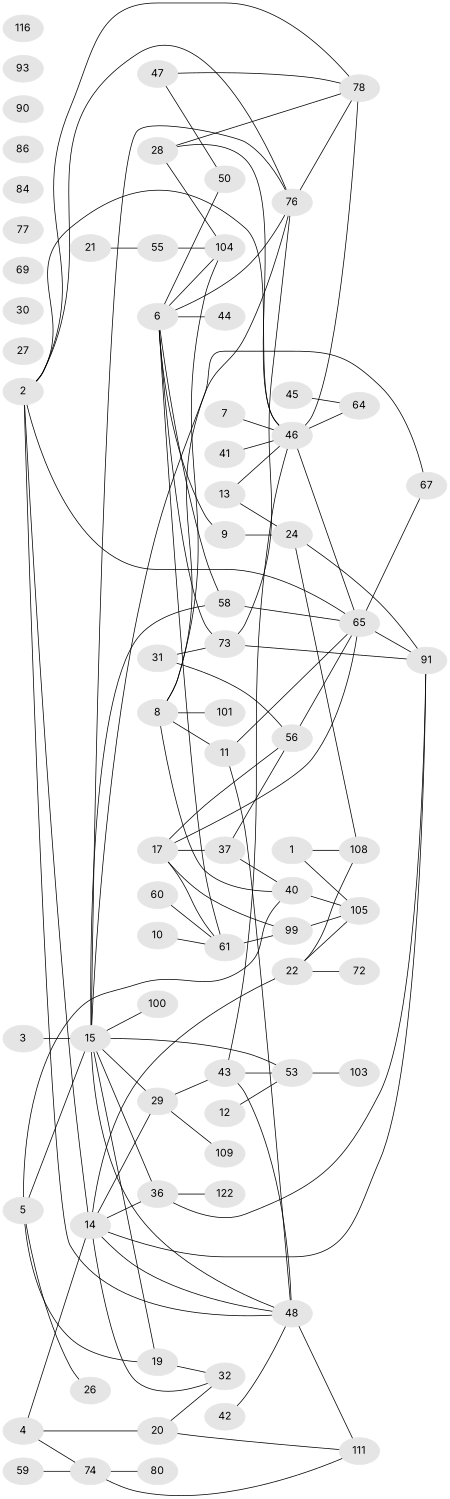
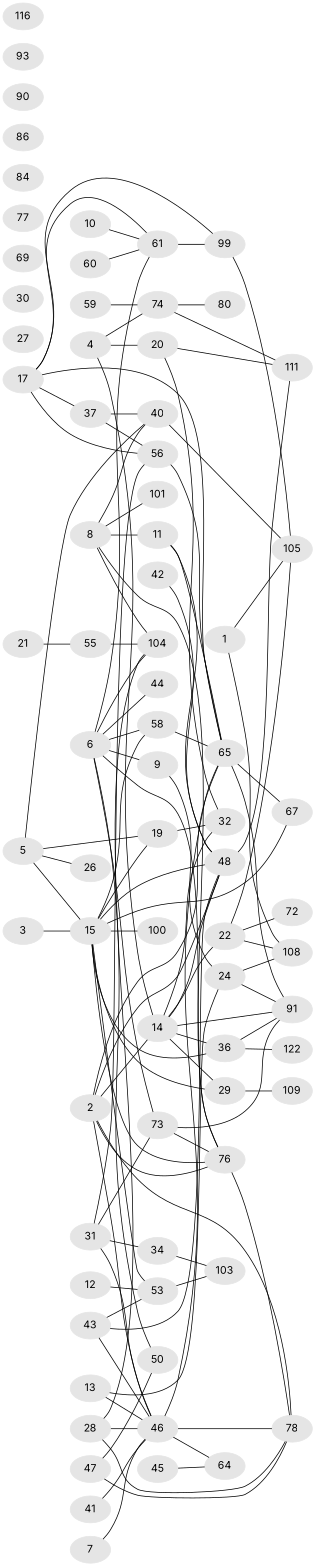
  graph {
    fontname=Inter
    rankdir=LR
    node [color=gray90 fontname=Inter style=filled]
    edge [fontname=Inter]
    1
    105
    108
    2 [super="+121+57"]
    14 [super="+16"]
    46 [super="+98+68"]
    48 [super="+85+51"]
    65 [super="+120+114+115"]
    76 [super="+117"]
    78
    22 [super="+23"]
    29 [super="+96+62"]
    32 [super="+33+66"]
    36 [super="+89+38"]
    91
    64
    111
    67
    15 [super="+63+97"]
    19
    58
    53 [super="+82+88+119"]
    100
    3
    4 [super="+71"]
    20
    74 [super="+75"]
    80
    5 [super="+18"]
    26
    40 [super="+87"]
    6 [super="+118+113+39+95"]
    9
    44
    50 [super="+70"]
    61 [super="+81"]
    73
    104
    24
    99
    7
    8 [super="+49"]
    11 [super="+94"]
    101
    10 [super="+54"]
    103
    12
    13 [super="+25"]
    72
    43 [super="+83"]
    109
    122
    17 [super="+79"]
    37
    56
    21 [super="+123"]
    55
    27
    28 [super="+125"]
    30
    31 [super="+35"]
+   34
    41
    42
    45 [super="+52"]
    47
    59
    60
    69
    77
    84
    86
    90
    93
    116
    1 -- 105
    1 -- 108
    2 -- 14
    2 -- 46
    2 -- 48
    2 -- 65
    2 -- 76
    2 -- 78
    14 -- 48
    14 -- 22
    14 -- 29
    14 -- 32
    14 -- 36
    14 -- 91
    46 -- 65
    46 -- 78
    46 -- 64
    48 -- 111
    65 -- 91
    65 -- 67
    76 -- 78
    22 -- 105
    22 -- 108
    22 -- 72
-   29 -- 43 [weight=2]
    29 -- 109
    36 -- 91
    36 -- 122
    15 -- 48
    15 -- 76
    15 -- 29
    15 -- 36
    15 -- 67
    15 -- 19
    15 -- 58
    15 -- 53 [weight=2]
    15 -- 100
    19 -- 32
    58 -- 65
    53 -- 103
    3 -- 15
    4 -- 14
    4 -- 20
    4 -- 74
    20 -- 32
    20 -- 111
    74 -- 111
    74 -- 80
    5 -- 15
    5 -- 19
    5 -- 26
    5 -- 40
    40 -- 105
    6 -- 76
    6 -- 58
    6 -- 9
    6 -- 44
    6 -- 50
    6 -- 61
    6 -- 73
    6 -- 104
    9 -- 24
    61 -- 99
    73 -- 76
    73 -- 91
    24 -- 108
    24 -- 91
    99 -- 105
    7 -- 46
    8 -- 76
    8 -- 40
    8 -- 104
    8 -- 11
    8 -- 101
    11 -- 48
    11 -- 65
    10 -- 61
    12 -- 53
    13 -- 46
    13 -- 24
    43 -- 46
    43 -- 48
    43 -- 53 [weight=2]
    17 -- 65
    17 -- 61
    17 -- 99
    17 -- 37
    17 -- 56
    37 -- 40
    37 -- 56
    56 -- 65
    21 -- 55
    55 -- 104
    28 -- 46
    28 -- 78
    28 -- 104
+   31 -- 46
    31 -- 73
    31 -- 56
+   31 -- 34
+   34 -- 103
    41 -- 46
    42 -- 48
    45 -- 64
    47 -- 78
    47 -- 50
    59 -- 74
    60 -- 61
  }
